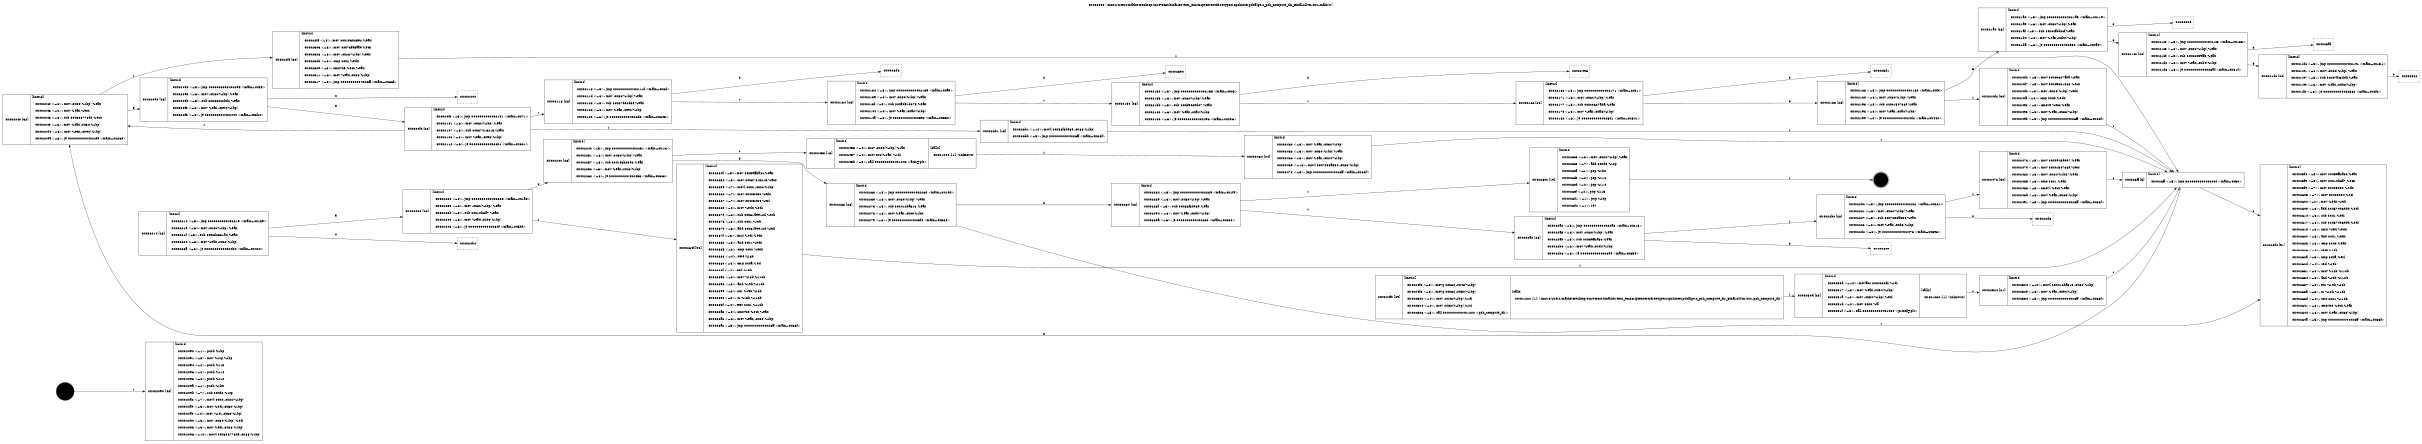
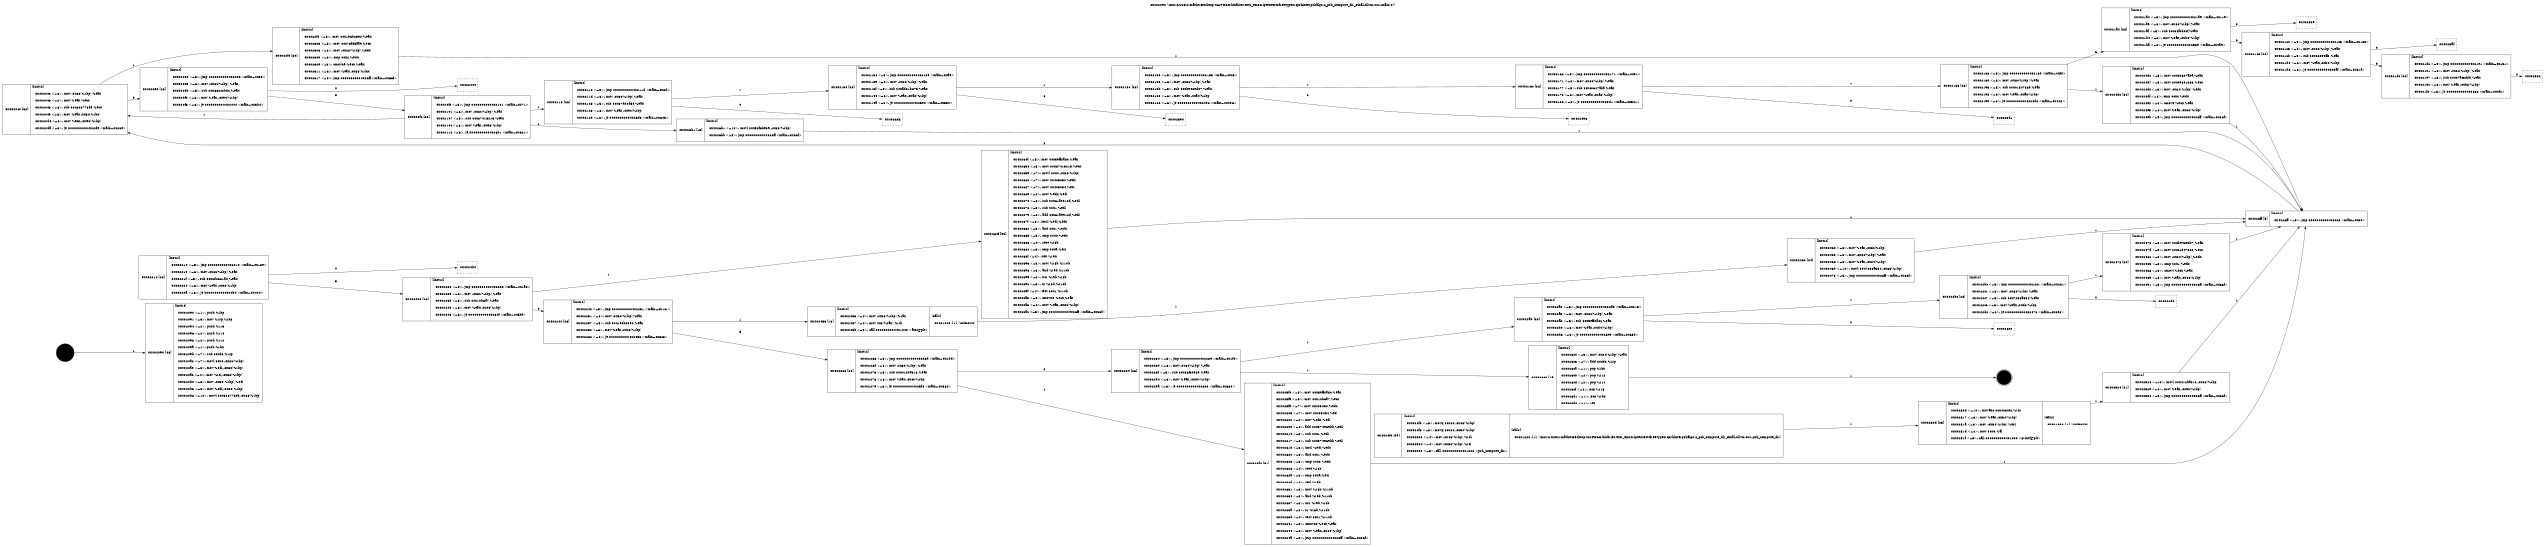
  digraph {
    label="0x402090 (/mnt/c/Users/mathe/Desktop/tcc/POCII/binaries/extr_emscriptentestsfreetypesrcpshinterpshalgo.c_psh_compute_dir_Final-ollvm.out::main(0))"
    labelloc=t
    rankdir=LR
    node [shape=record]
    Entry [fillcolor=black height=0.3 shape=circle style=filled width=0.3]
    n2 [label="{\n     0x402090 [48]\l\n     | [instrs]\l\n     &nbsp;&nbsp;0x402090 \<+1\>: push %rbp\l\n     &nbsp;&nbsp;0x402091 \<+3\>: mov %rsp,%rbp\l\n     &nbsp;&nbsp;0x402094 \<+2\>: push %r15\l\n     &nbsp;&nbsp;0x402096 \<+2\>: push %r14\l\n     &nbsp;&nbsp;0x402098 \<+2\>: push %r12\l\n     &nbsp;&nbsp;0x40209a \<+1\>: push %rbx\l\n     &nbsp;&nbsp;0x40209b \<+7\>: sub $0xd0,%rsp\l\n     &nbsp;&nbsp;0x4020a2 \<+7\>: movl $0x0,-0x2c(%rbp)\l\n     &nbsp;&nbsp;0x4020a9 \<+3\>: mov %edi,-0x30(%rbp)\l\n     &nbsp;&nbsp;0x4020ac \<+4\>: mov %rsi,-0x38(%rbp)\l\n     &nbsp;&nbsp;0x4020b0 \<+3\>: mov -0x30(%rbp),%edi\l\n     &nbsp;&nbsp;0x4020b3 \<+3\>: mov %edi,-0x28(%rbp)\l\n     &nbsp;&nbsp;0x4020b6 \<+10\>: movl $0x808778de,-0x88(%rbp)\l\n  }"]
    n3 [label="{\n     0x4020c0 [32]\l\n     | [instrs]\l\n     &nbsp;&nbsp;0x4020c0 \<+6\>: mov -0x88(%rbp),%eax\l\n     &nbsp;&nbsp;0x4020c6 \<+2\>: mov %eax,%ecx\l\n     &nbsp;&nbsp;0x4020c8 \<+6\>: sub $0x808778de,%ecx\l\n     &nbsp;&nbsp;0x4020ce \<+6\>: mov %eax,-0x8c(%rbp)\l\n     &nbsp;&nbsp;0x4020d4 \<+6\>: mov %ecx,-0x90(%rbp)\l\n     &nbsp;&nbsp;0x4020da \<+6\>: je 00000000004022fe \<main+0x26e\>\l\n  }"]
    n4 [label="{\n     0x4022fe [30]\l\n     | [instrs]\l\n     &nbsp;&nbsp;0x4022fe \<+5\>: mov $0x1e6b2592,%eax\l\n     &nbsp;&nbsp;0x402303 \<+5\>: mov $0x73fd5aae,%ecx\l\n     &nbsp;&nbsp;0x402308 \<+3\>: mov -0x28(%rbp),%edx\l\n     &nbsp;&nbsp;0x40230b \<+3\>: cmp $0x2,%edx\l\n     &nbsp;&nbsp;0x40230e \<+3\>: cmovne %ecx,%eax\l\n     &nbsp;&nbsp;0x402311 \<+6\>: mov %eax,-0x88(%rbp)\l\n     &nbsp;&nbsp;0x402317 \<+5\>: jmp 00000000004026ff \<main+0x66f\>\l\n  }"]
    n5 [label="{\n     0x4020e0 [28]\l\n     | [instrs]\l\n     &nbsp;&nbsp;0x4020e0 \<+5\>: jmp 00000000004020e5 \<main+0x55\>\l\n     &nbsp;&nbsp;0x4020e5 \<+6\>: mov -0x8c(%rbp),%eax\l\n     &nbsp;&nbsp;0x4020eb \<+5\>: sub $0x862c2bd2,%eax\l\n     &nbsp;&nbsp;0x4020f0 \<+6\>: mov %eax,-0x94(%rbp)\l\n     &nbsp;&nbsp;0x4020f6 \<+6\>: je 0000000000402444 \<main+0x3b4\>\l\n  }"]
    n6 [label="{\n     0x4026ff [5]\l\n     | [instrs]\l\n     &nbsp;&nbsp;0x4026ff \<+5\>: jmp 00000000004020c0 \<main+0x30\>\l\n  }"]
    n7 [label="{\n     0x402444\l\n  }" style=dashed]
    n8 [label="{\n     0x4020fc [28]\l\n     | [instrs]\l\n     &nbsp;&nbsp;0x4020fc \<+5\>: jmp 0000000000402101 \<main+0x71\>\l\n     &nbsp;&nbsp;0x402101 \<+6\>: mov -0x8c(%rbp),%eax\l\n     &nbsp;&nbsp;0x402107 \<+5\>: sub $0x87415215,%eax\l\n     &nbsp;&nbsp;0x40210c \<+6\>: mov %eax,-0x98(%rbp)\l\n     &nbsp;&nbsp;0x402112 \<+6\>: je 00000000004026b1 \<main+0x621\>\l\n  }"]
    n9 [label="{\n     0x4026b1 [15]\l\n     | [instrs]\l\n     &nbsp;&nbsp;0x4026b1 \<+10\>: movl $0x58f3be89,-0x88(%rbp)\l\n     &nbsp;&nbsp;0x4026bb \<+5\>: jmp 00000000004026ff \<main+0x66f\>\l\n  }"]
    n10 [label="{\n     0x402118 [28]\l\n     | [instrs]\l\n     &nbsp;&nbsp;0x402118 \<+5\>: jmp 000000000040211d \<main+0x8d\>\l\n     &nbsp;&nbsp;0x40211d \<+6\>: mov -0x8c(%rbp),%eax\l\n     &nbsp;&nbsp;0x402123 \<+5\>: sub $0x87de2d5e,%eax\l\n     &nbsp;&nbsp;0x402128 \<+6\>: mov %eax,-0x9c(%rbp)\l\n     &nbsp;&nbsp;0x40212e \<+6\>: je 00000000004026d3 \<main+0x643\>\l\n  }"]
    Exit [fillcolor=black height=0.3 peripheries=2 shape=circle style=filled width=0.3]
    n12 [label="{\n     0x4026d3\l\n  }" style=dashed]
    n13 [label="{\n     0x402134 [28]\l\n     | [instrs]\l\n     &nbsp;&nbsp;0x402134 \<+5\>: jmp 0000000000402139 \<main+0xa9\>\l\n     &nbsp;&nbsp;0x402139 \<+6\>: mov -0x8c(%rbp),%eax\l\n     &nbsp;&nbsp;0x40213f \<+5\>: sub $0xad51b875,%eax\l\n     &nbsp;&nbsp;0x402144 \<+6\>: mov %eax,-0xa0(%rbp)\l\n     &nbsp;&nbsp;0x40214a \<+6\>: je 00000000004025e0 \<main+0x550\>\l\n  }"]
    n14 [label="{\n     0x402524 [21]\l\n     | [instrs]\l\n     &nbsp;&nbsp;0x402524 \<+10\>: movl $0x412ba313,-0x88(%rbp)\l\n     &nbsp;&nbsp;0x40252e \<+6\>: mov %eax,-0xe0(%rbp)\l\n     &nbsp;&nbsp;0x402534 \<+5\>: jmp 00000000004026ff \<main+0x66f\>\l\n  }"]
    n15 [label="{\n     0x4025e0\l\n  }" style=dashed]
    n16 [label="{\n     0x402150 [28]\l\n     | [instrs]\l\n     &nbsp;&nbsp;0x402150 \<+5\>: jmp 0000000000402155 \<main+0xc5\>\l\n     &nbsp;&nbsp;0x402155 \<+6\>: mov -0x8c(%rbp),%eax\l\n     &nbsp;&nbsp;0x40215b \<+5\>: sub $0xb948ed07,%eax\l\n     &nbsp;&nbsp;0x402160 \<+6\>: mov %eax,-0xa4(%rbp)\l\n     &nbsp;&nbsp;0x402166 \<+6\>: je 0000000000402496 \<main+0x406\>\l\n  }"]
    n17 [label="{\n     0x40250d [23]\l\n     | [instrs]\l\n     &nbsp;&nbsp;0x40250d \<+10\>: movabs $0x4030f2,%rdi\l\n     &nbsp;&nbsp;0x402517 \<+3\>: mov %eax,-0x54(%rbp)\l\n     &nbsp;&nbsp;0x40251a \<+3\>: mov -0x54(%rbp),%esi\l\n     &nbsp;&nbsp;0x40251d \<+2\>: mov $0x0,%al\l\n     &nbsp;&nbsp;0x40251f \<+5\>: call 0000000000401030 \<printf@plt\>\l\n     | [calls]\l\n     &nbsp;&nbsp;0x401030 \{1\} (unknown)\l\n  }"]
    n18 [label="{\n     0x402496\l\n  }" style=dashed]
    n19 [label="{\n     0x40216c [28]\l\n     | [instrs]\l\n     &nbsp;&nbsp;0x40216c \<+5\>: jmp 0000000000402171 \<main+0xe1\>\l\n     &nbsp;&nbsp;0x402171 \<+6\>: mov -0x8c(%rbp),%eax\l\n     &nbsp;&nbsp;0x402177 \<+5\>: sub $0xc0627aba,%eax\l\n     &nbsp;&nbsp;0x40217c \<+6\>: mov %eax,-0xa8(%rbp)\l\n     &nbsp;&nbsp;0x402182 \<+6\>: je 00000000004025d1 \<main+0x541\>\l\n  }"]
    n20 [label="{\n     0x4022d8\l\n  }" style=dashed]
    n21 [label="{\n     0x4025d1\l\n  }" style=dashed]
    n22 [label="{\n     0x402188 [28]\l\n     | [instrs]\l\n     &nbsp;&nbsp;0x402188 \<+5\>: jmp 000000000040218d \<main+0xfd\>\l\n     &nbsp;&nbsp;0x40218d \<+6\>: mov -0x8c(%rbp),%eax\l\n     &nbsp;&nbsp;0x402193 \<+5\>: sub $0xc154736e,%eax\l\n     &nbsp;&nbsp;0x402198 \<+6\>: mov %eax,-0xac(%rbp)\l\n     &nbsp;&nbsp;0x40219e \<+6\>: je 00000000004024d2 \<main+0x442\>\l\n  }"]
    n23 [label="{\n     0x402478 [30]\l\n     | [instrs]\l\n     &nbsp;&nbsp;0x402478 \<+5\>: mov $0xb948ed07,%eax\l\n     &nbsp;&nbsp;0x40247d \<+5\>: mov $0xc154736e,%ecx\l\n     &nbsp;&nbsp;0x402482 \<+3\>: mov -0x24(%rbp),%edx\l\n     &nbsp;&nbsp;0x402485 \<+3\>: cmp $0x1,%edx\l\n     &nbsp;&nbsp;0x402488 \<+3\>: cmovl %ecx,%eax\l\n     &nbsp;&nbsp;0x40248b \<+6\>: mov %eax,-0x88(%rbp)\l\n     &nbsp;&nbsp;0x402491 \<+5\>: jmp 00000000004026ff \<main+0x66f\>\l\n  }"]
    n24 [label="{\n     0x4024d2 [30]\l\n     | [instrs]\l\n     &nbsp;&nbsp;0x4024d2 \<+5\>: mov $0xc0627aba,%eax\l\n     &nbsp;&nbsp;0x4024d7 \<+5\>: mov $0xc9601383,%ecx\l\n     &nbsp;&nbsp;0x4024dc \<+3\>: mov -0x24(%rbp),%edx\l\n     &nbsp;&nbsp;0x4024df \<+3\>: cmp $0x0,%edx\l\n     &nbsp;&nbsp;0x4024e2 \<+3\>: cmove %ecx,%eax\l\n     &nbsp;&nbsp;0x4024e5 \<+6\>: mov %eax,-0x88(%rbp)\l\n     &nbsp;&nbsp;0x4024eb \<+5\>: jmp 00000000004026ff \<main+0x66f\>\l\n  }"]
    n25 [label="{\n     0x4021a4 [28]\l\n     | [instrs]\l\n     &nbsp;&nbsp;0x4021a4 \<+5\>: jmp 00000000004021a9 \<main+0x119\>\l\n     &nbsp;&nbsp;0x4021a9 \<+6\>: mov -0x8c(%rbp),%eax\l\n     &nbsp;&nbsp;0x4021af \<+5\>: sub $0xc4fbd0cf,%eax\l\n     &nbsp;&nbsp;0x4021b4 \<+6\>: mov %eax,-0xb0(%rbp)\l\n     &nbsp;&nbsp;0x4021ba \<+6\>: je 0000000000402539 \<main+0x4a9\>\l\n  }"]
    n26 [label="{\n     0x4022bc [28]\l\n     | [instrs]\l\n     &nbsp;&nbsp;0x4022bc \<+5\>: jmp 00000000004022c1 \<main+0x231\>\l\n     &nbsp;&nbsp;0x4022c1 \<+6\>: mov -0x8c(%rbp),%eax\l\n     &nbsp;&nbsp;0x4022c7 \<+5\>: sub $0x7256a554,%eax\l\n     &nbsp;&nbsp;0x4022cc \<+6\>: mov %eax,-0xd8(%rbp)\l\n     &nbsp;&nbsp;0x4022d2 \<+6\>: je 0000000000402478 \<main+0x3e8\>\l\n  }"]
    n27 [label="{\n     0x402539\l\n  }" style=dashed]
    n28 [label="{\n     0x4021c0 [28]\l\n     | [instrs]\l\n     &nbsp;&nbsp;0x4021c0 \<+5\>: jmp 00000000004021c5 \<main+0x135\>\l\n     &nbsp;&nbsp;0x4021c5 \<+6\>: mov -0x8c(%rbp),%eax\l\n     &nbsp;&nbsp;0x4021cb \<+5\>: sub $0xc6059ff2,%eax\l\n     &nbsp;&nbsp;0x4021d0 \<+6\>: mov %eax,-0xb4(%rbp)\l\n     &nbsp;&nbsp;0x4021d6 \<+6\>: je 00000000004023af \<main+0x31f\>\l\n  }"]
    n29 [label="{\n     0x4026ee\l\n  }" style=dashed]
    n30 [label="{\n     0x4023af\l\n  }" style=dashed]
    n31 [label="{\n     0x4021dc [28]\l\n     | [instrs]\l\n     &nbsp;&nbsp;0x4021dc \<+5\>: jmp 00000000004021e1 \<main+0x151\>\l\n     &nbsp;&nbsp;0x4021e1 \<+6\>: mov -0x8c(%rbp),%eax\l\n     &nbsp;&nbsp;0x4021e7 \<+5\>: sub $0xc7ac3ddb,%eax\l\n     &nbsp;&nbsp;0x4021ec \<+6\>: mov %eax,-0xb8(%rbp)\l\n     &nbsp;&nbsp;0x4021f2 \<+6\>: je 0000000000402582 \<main+0x4f2\>\l\n  }"]
    n32 [label="{\n     0x4022a0 [28]\l\n     | [instrs]\l\n     &nbsp;&nbsp;0x4022a0 \<+5\>: jmp 00000000004022a5 \<main+0x215\>\l\n     &nbsp;&nbsp;0x4022a5 \<+6\>: mov -0x8c(%rbp),%eax\l\n     &nbsp;&nbsp;0x4022ab \<+5\>: sub $0x5eff2a8c,%eax\l\n     &nbsp;&nbsp;0x4022b0 \<+6\>: mov %eax,-0xd4(%rbp)\l\n     &nbsp;&nbsp;0x4022b6 \<+6\>: je 00000000004026ee \<main+0x65e\>\l\n  }"]
    n33 [label="{\n     0x402582\l\n  }" style=dashed]
    n34 [label="{\n     0x4026c0 [19]\l\n     | [instrs]\l\n     &nbsp;&nbsp;0x4026c0 \<+3\>: mov -0x2c(%rbp),%eax\l\n     &nbsp;&nbsp;0x4026c3 \<+7\>: add $0xd0,%rsp\l\n     &nbsp;&nbsp;0x4026ca \<+1\>: pop %rbx\l\n     &nbsp;&nbsp;0x4026cb \<+2\>: pop %r12\l\n     &nbsp;&nbsp;0x4026cd \<+2\>: pop %r14\l\n     &nbsp;&nbsp;0x4026cf \<+2\>: pop %r15\l\n     &nbsp;&nbsp;0x4026d1 \<+1\>: pop %rbp\l\n     &nbsp;&nbsp;0x4026d2 \<+1\>: ret\l\n  }"]
    n35 [label="{\n     0x402284 [28]\l\n     | [instrs]\l\n     &nbsp;&nbsp;0x402284 \<+5\>: jmp 0000000000402289 \<main+0x1f9\>\l\n     &nbsp;&nbsp;0x402289 \<+6\>: mov -0x8c(%rbp),%eax\l\n     &nbsp;&nbsp;0x40228f \<+5\>: sub $0x58f3be89,%eax\l\n     &nbsp;&nbsp;0x402294 \<+6\>: mov %eax,-0xd0(%rbp)\l\n     &nbsp;&nbsp;0x40229a \<+6\>: je 00000000004026c0 \<main+0x630\>\l\n  }"]
    n36 [label="{\n     0x4024f0 [29]\l\n     | [instrs]\l\n     &nbsp;&nbsp;0x4024f0 \<+8\>: movq $0x64,-0x48(%rbp)\l\n     &nbsp;&nbsp;0x4024f8 \<+8\>: movq $0x64,-0x50(%rbp)\l\n     &nbsp;&nbsp;0x402500 \<+4\>: mov -0x48(%rbp),%rdi\l\n     &nbsp;&nbsp;0x402504 \<+4\>: mov -0x50(%rbp),%rsi\l\n     &nbsp;&nbsp;0x402508 \<+5\>: call 0000000000401220 \<psh_compute_dir\>\l\n     | [calls]\l\n     &nbsp;&nbsp;0x401220 \{1\} (/mnt/c/Users/mathe/Desktop/tcc/POCII/binaries/extr_emscriptentestsfreetypesrcpshinterpshalgo.c_psh_compute_dir_Final-ollvm.out::psh_compute_dir)\l\n  }"]
    n37 [label="{\n     0x402214 [28]\l\n     | [instrs]\l\n     &nbsp;&nbsp;0x402214 \<+5\>: jmp 0000000000402219 \<main+0x189\>\l\n     &nbsp;&nbsp;0x402219 \<+6\>: mov -0x8c(%rbp),%eax\l\n     &nbsp;&nbsp;0x40221f \<+5\>: sub $0xcd2381a0,%eax\l\n     &nbsp;&nbsp;0x402224 \<+6\>: mov %eax,-0xc0(%rbp)\l\n     &nbsp;&nbsp;0x40222a \<+6\>: je 00000000004024b4 \<main+0x424\>\l\n  }"]
    n38 [label="{\n     0x4024b4\l\n  }" style=dashed]
    n39 [label="{\n     0x402230 [28]\l\n     | [instrs]\l\n     &nbsp;&nbsp;0x402230 \<+5\>: jmp 0000000000402235 \<main+0x1a5\>\l\n     &nbsp;&nbsp;0x402235 \<+6\>: mov -0x8c(%rbp),%eax\l\n     &nbsp;&nbsp;0x40223b \<+5\>: sub $0x10b6a7,%eax\l\n     &nbsp;&nbsp;0x402240 \<+6\>: mov %eax,-0xc4(%rbp)\l\n     &nbsp;&nbsp;0x402246 \<+6\>: je 000000000040264f \<main+0x5bf\>\l\n  }"]
    n40 [label="{\n     0x4025f4 [91]\l\n     | [instrs]\l\n     &nbsp;&nbsp;0x4025f4 \<+5\>: mov $0x5eff2a8c,%eax\l\n     &nbsp;&nbsp;0x4025f9 \<+5\>: mov $0x10b6a7,%ecx\l\n     &nbsp;&nbsp;0x4025fe \<+7\>: mov 0x405050,%edx\l\n     &nbsp;&nbsp;0x402605 \<+7\>: mov 0x405054,%esi\l\n     &nbsp;&nbsp;0x40260c \<+2\>: mov %edx,%edi\l\n     &nbsp;&nbsp;0x40260e \<+6\>: add $0x574969bb,%edi\l\n     &nbsp;&nbsp;0x402614 \<+3\>: sub $0x1,%edi\l\n     &nbsp;&nbsp;0x402617 \<+6\>: sub $0x574969bb,%edi\l\n     &nbsp;&nbsp;0x40261d \<+3\>: imul %edi,%edx\l\n     &nbsp;&nbsp;0x402620 \<+3\>: and $0x1,%edx\l\n     &nbsp;&nbsp;0x402623 \<+3\>: cmp $0x0,%edx\l\n     &nbsp;&nbsp;0x402626 \<+4\>: sete %r8b\l\n     &nbsp;&nbsp;0x40262a \<+3\>: cmp $0xa,%esi\l\n     &nbsp;&nbsp;0x40262d \<+4\>: setl %r9b\l\n     &nbsp;&nbsp;0x402631 \<+3\>: mov %r8b,%r10b\l\n     &nbsp;&nbsp;0x402634 \<+3\>: and %r9b,%r10b\l\n     &nbsp;&nbsp;0x402637 \<+3\>: xor %r9b,%r8b\l\n     &nbsp;&nbsp;0x40263a \<+3\>: or %r8b,%r10b\l\n     &nbsp;&nbsp;0x40263d \<+4\>: test $0x1,%r10b\l\n     &nbsp;&nbsp;0x402641 \<+3\>: cmovne %ecx,%eax\l\n     &nbsp;&nbsp;0x402644 \<+6\>: mov %eax,-0x88(%rbp)\l\n     &nbsp;&nbsp;0x40264a \<+5\>: jmp 00000000004026ff \<main+0x66f\>\l\n  }"]
    n41 [label="{\n     0x40264f [98]\l\n     | [instrs]\l\n     &nbsp;&nbsp;0x40264f \<+5\>: mov $0x5eff2a8c,%eax\l\n     &nbsp;&nbsp;0x402654 \<+5\>: mov $0x87415215,%ecx\l\n     &nbsp;&nbsp;0x402659 \<+7\>: movl $0x0,-0x2c(%rbp)\l\n     &nbsp;&nbsp;0x402660 \<+7\>: mov 0x405050,%edx\l\n     &nbsp;&nbsp;0x402667 \<+7\>: mov 0x405054,%esi\l\n     &nbsp;&nbsp;0x40266e \<+2\>: mov %edx,%edi\l\n     &nbsp;&nbsp;0x402670 \<+6\>: sub $0x61a9912d,%edi\l\n     &nbsp;&nbsp;0x402676 \<+3\>: sub $0x1,%edi\l\n     &nbsp;&nbsp;0x402679 \<+6\>: add $0x61a9912d,%edi\l\n     &nbsp;&nbsp;0x40267f \<+3\>: imul %edi,%edx\l\n     &nbsp;&nbsp;0x402682 \<+3\>: and $0x1,%edx\l\n     &nbsp;&nbsp;0x402685 \<+3\>: cmp $0x0,%edx\l\n     &nbsp;&nbsp;0x402688 \<+4\>: sete %r8b\l\n     &nbsp;&nbsp;0x40268c \<+3\>: cmp $0xa,%esi\l\n     &nbsp;&nbsp;0x40268f \<+4\>: setl %r9b\l\n     &nbsp;&nbsp;0x402693 \<+3\>: mov %r8b,%r10b\l\n     &nbsp;&nbsp;0x402696 \<+3\>: and %r9b,%r10b\l\n     &nbsp;&nbsp;0x402699 \<+3\>: xor %r9b,%r8b\l\n     &nbsp;&nbsp;0x40269c \<+3\>: or %r8b,%r10b\l\n     &nbsp;&nbsp;0x40269f \<+4\>: test $0x1,%r10b\l\n     &nbsp;&nbsp;0x4026a3 \<+3\>: cmovne %ecx,%eax\l\n     &nbsp;&nbsp;0x4026a6 \<+6\>: mov %eax,-0x88(%rbp)\l\n     &nbsp;&nbsp;0x4026ac \<+5\>: jmp 00000000004026ff \<main+0x66f\>\l\n  }"]
    n42 [label="{\n     0x40224c [28]\l\n     | [instrs]\l\n     &nbsp;&nbsp;0x40224c \<+5\>: jmp 0000000000402251 \<main+0x1c1\>\l\n     &nbsp;&nbsp;0x402251 \<+6\>: mov -0x8c(%rbp),%eax\l\n     &nbsp;&nbsp;0x402257 \<+5\>: sub $0x1e6b2592,%eax\l\n     &nbsp;&nbsp;0x40225c \<+6\>: mov %eax,-0xc8(%rbp)\l\n     &nbsp;&nbsp;0x402262 \<+6\>: je 0000000000402453 \<main+0x3c3\>\l\n  }"]
    n43 [label="{\n     0x402460 [24]\l\n     | [instrs]\l\n     &nbsp;&nbsp;0x402460 \<+3\>: mov %eax,-0x3c(%rbp)\l\n     &nbsp;&nbsp;0x402463 \<+3\>: mov -0x3c(%rbp),%eax\l\n     &nbsp;&nbsp;0x402466 \<+3\>: mov %eax,-0x24(%rbp)\l\n     &nbsp;&nbsp;0x402469 \<+10\>: movl $0x7256a554,-0x88(%rbp)\l\n     &nbsp;&nbsp;0x402473 \<+5\>: jmp 00000000004026ff \<main+0x66f\>\l\n  }"]
    n44 [label="{\n     0x402268 [28]\l\n     | [instrs]\l\n     &nbsp;&nbsp;0x402268 \<+5\>: jmp 000000000040226d \<main+0x1dd\>\l\n     &nbsp;&nbsp;0x40226d \<+6\>: mov -0x8c(%rbp),%eax\l\n     &nbsp;&nbsp;0x402273 \<+5\>: sub $0x412ba313,%eax\l\n     &nbsp;&nbsp;0x402278 \<+6\>: mov %eax,-0xcc(%rbp)\l\n     &nbsp;&nbsp;0x40227e \<+6\>: je 00000000004025f4 \<main+0x564\>\l\n  }"]
    n45 [label="{\n     0x402453 [13]\l\n     | [instrs]\l\n     &nbsp;&nbsp;0x402453 \<+4\>: mov -0x38(%rbp),%rax\l\n     &nbsp;&nbsp;0x402457 \<+4\>: mov 0x8(%rax),%rdi\l\n     &nbsp;&nbsp;0x40245b \<+5\>: call 0000000000401040 \<atoi@plt\>\l\n     | [calls]\l\n     &nbsp;&nbsp;0x401040 \{1\} (unknown)\l\n  }"]
    Entry -> n2 [label=" 1"]
    n3 -> n4 [label=" 1"]
    n3 -> n5 [label=" 8"]
    n4 -> n6 [label=" 1"]
    n5 -> n7 [label=" 0"]
    n5 -> n8 [label=" 8"]
    n6 -> n3 [label=" 8"]
    n8 -> n3 [label=" 1"]
    n8 -> n9 [label=" 1"]
    n8 -> n10 [label=" 7"]
    n9 -> n6 [label=" 1"]
    n10 -> n12 [label=" 0"]
    n10 -> n13 [label=" 7"]
    n13 -> n15 [label=" 0"]
    n13 -> n16 [label=" 7"]
    n14 -> n6 [label=" 1"]
    n16 -> n18 [label=" 0"]
    n16 -> n19 [label=" 7"]
    n17 -> n14 [label=" 1"]
    n19 -> n21 [label=" 0"]
-   n19 -> n22 [label=" 6"]
+   n19 -> n22 [label=" 7"]
    n22 -> n24 [label=" 1"]
    n22 -> n25 [label=" 6"]
    n23 -> n6 [label=" 1"]
    n24 -> n6 [label=" 1"]
    n25 -> n27 [label=" 0"]
    n25 -> n28 [label=" 6"]
    n26 -> n20 [label=" 0"]
    n26 -> n23 [label=" 1"]
    n28 -> n30 [label=" 0"]
    n28 -> n31 [label=" 6"]
    n31 -> n33 [label=" 0"]
    n32 -> n26 [label=" 1"]
    n32 -> n29 [label=" 0"]
    n34 -> Exit [label=" 1"]
    n35 -> n32 [label=" 1"]
    n35 -> n34 [label=" 1"]
    n36 -> n17 [label=" 1"]
    n37 -> n38 [label=" 0"]
    n37 -> n39 [label=" 5"]
    n39 -> n41 [label=" 1"]
    n39 -> n42 [label=" 4"]
-   n6 -> n40 [label=" 1"]
+   n40 -> n6 [label=" 1"]
    n41 -> n6 [label=" 1"]
    n42 -> n44 [label=" 3"]
    n42 -> n45 [label=" 1"]
    n43 -> n6 [label=" 1"]
    n44 -> n35 [label=" 2"]
    n44 -> n40 [label=" 1"]
    n45 -> n43 [label=" 1"]
  }
